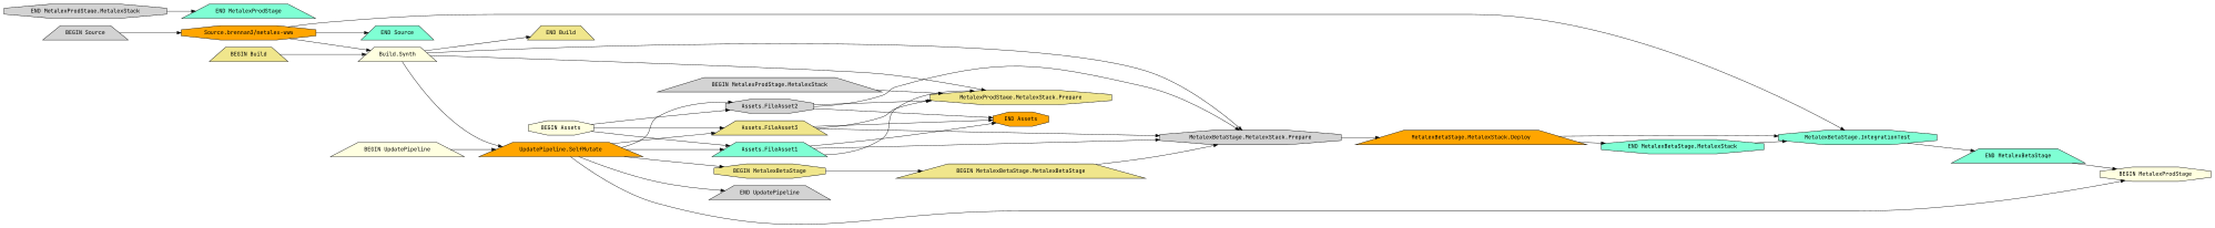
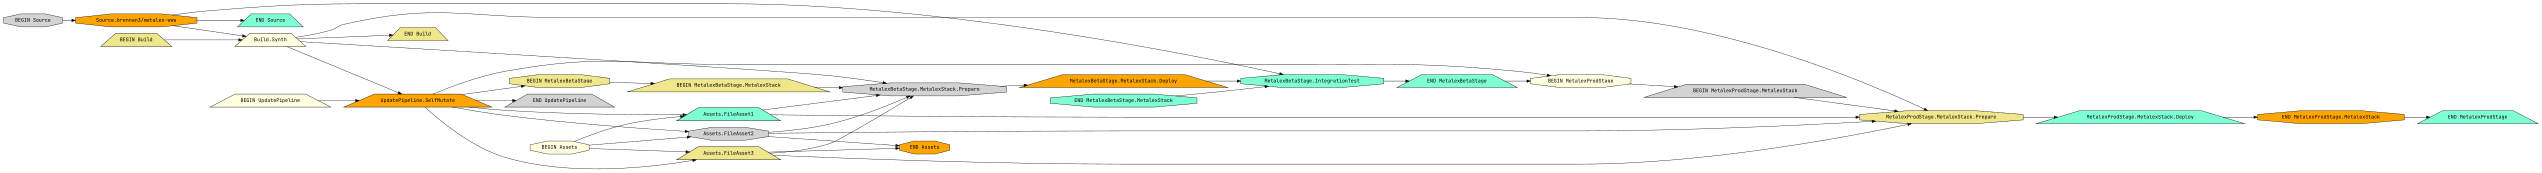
  digraph {
    fontname="JetBrains Mono"
    rankdir=LR
    node [fillcolor=aquamarine fontname="JetBrains Mono" shape=trapezium style=filled]
    edge [fontname="JetBrains Mono"]
    "BEGIN Build" [fillcolor=khaki]
    "Build.Synth" [fillcolor=lightyellow]
    "END Build" [fillcolor=khaki]
    "UpdatePipeline.SelfMutate" [fillcolor=orange]
    "MetalexBetaStage.MetalexStack.Prepare" [fillcolor=lightgrey shape=octagon]
    "MetalexProdStage.MetalexStack.Prepare" [fillcolor=khaki shape=octagon]
    "END UpdatePipeline" [fillcolor=lightgrey]
    "Assets.FileAsset1"
    "Assets.FileAsset2" [fillcolor=lightgrey shape=octagon]
    "Assets.FileAsset3" [fillcolor=khaki]
    "BEGIN MetalexBetaStage" [fillcolor=khaki shape=octagon]
    "BEGIN MetalexProdStage" [fillcolor=lightyellow shape=octagon]
    "MetalexBetaStage.MetalexStack.Deploy" [fillcolor=orange]
+   "MetalexProdStage.MetalexStack.Deploy"
    "Source.brennan3/metalex-www" [fillcolor=orange shape=octagon]
    "MetalexBetaStage.IntegrationTest" [shape=octagon]
    "END Source"
    "END MetalexBetaStage"
    "BEGIN UpdatePipeline" [fillcolor=lightyellow]
    "END Assets" [fillcolor=orange shape=octagon]
-   "BEGIN MetalexBetaStage.MetalexStack" [fillcolor=khaki label="BEGIN MetalexBetaStage.MetalexBetaStage"]
+   "BEGIN MetalexBetaStage.MetalexStack" [fillcolor=khaki]
    "BEGIN MetalexProdStage.MetalexStack" [fillcolor=lightgrey]
    "BEGIN Assets" [fillcolor=lightyellow shape=octagon]
    "END MetalexBetaStage.MetalexStack" [shape=octagon]
-   "END MetalexProdStage.MetalexStack" [fillcolor=lightgrey shape=octagon]
+   "END MetalexProdStage.MetalexStack" [fillcolor=orange shape=octagon]
    "END MetalexProdStage"
-   "BEGIN Source" [fillcolor=lightgrey]
+   "BEGIN Source" [fillcolor=lightgrey shape=octagon]
    "BEGIN Build" -> "Build.Synth"
    "Build.Synth" -> "END Build"
    "Build.Synth" -> "UpdatePipeline.SelfMutate"
    "Build.Synth" -> "MetalexBetaStage.MetalexStack.Prepare"
    "Build.Synth" -> "MetalexProdStage.MetalexStack.Prepare"
    "UpdatePipeline.SelfMutate" -> "END UpdatePipeline"
    "UpdatePipeline.SelfMutate" -> "Assets.FileAsset1"
    "UpdatePipeline.SelfMutate" -> "Assets.FileAsset2"
    "UpdatePipeline.SelfMutate" -> "Assets.FileAsset3"
    "UpdatePipeline.SelfMutate" -> "BEGIN MetalexBetaStage"
    "UpdatePipeline.SelfMutate" -> "BEGIN MetalexProdStage"
    "MetalexBetaStage.MetalexStack.Prepare" -> "MetalexBetaStage.MetalexStack.Deploy"
+   "MetalexProdStage.MetalexStack.Prepare" -> "MetalexProdStage.MetalexStack.Deploy"
    "Assets.FileAsset1" -> "MetalexBetaStage.MetalexStack.Prepare"
    "Assets.FileAsset1" -> "MetalexProdStage.MetalexStack.Prepare"
-   "Assets.FileAsset1" -> "END Assets"
    "Assets.FileAsset2" -> "MetalexBetaStage.MetalexStack.Prepare"
    "Assets.FileAsset2" -> "MetalexProdStage.MetalexStack.Prepare"
    "Assets.FileAsset2" -> "END Assets"
    "Assets.FileAsset3" -> "MetalexBetaStage.MetalexStack.Prepare"
    "Assets.FileAsset3" -> "MetalexProdStage.MetalexStack.Prepare"
    "Assets.FileAsset3" -> "END Assets"
    "BEGIN MetalexBetaStage" -> "BEGIN MetalexBetaStage.MetalexStack"
+   "BEGIN MetalexProdStage" -> "BEGIN MetalexProdStage.MetalexStack"
    "MetalexBetaStage.MetalexStack.Deploy" -> "MetalexBetaStage.IntegrationTest"
-   "MetalexBetaStage.MetalexStack.Deploy" -> "END MetalexBetaStage.MetalexStack"
+   "MetalexProdStage.MetalexStack.Deploy" -> "END MetalexProdStage.MetalexStack"
    "Source.brennan3/metalex-www" -> "Build.Synth"
    "Source.brennan3/metalex-www" -> "MetalexBetaStage.IntegrationTest"
    "Source.brennan3/metalex-www" -> "END Source"
    "MetalexBetaStage.IntegrationTest" -> "END MetalexBetaStage"
    "END MetalexBetaStage" -> "BEGIN MetalexProdStage"
    "BEGIN UpdatePipeline" -> "UpdatePipeline.SelfMutate"
    "BEGIN MetalexBetaStage.MetalexStack" -> "MetalexBetaStage.MetalexStack.Prepare"
    "BEGIN MetalexProdStage.MetalexStack" -> "MetalexProdStage.MetalexStack.Prepare"
    "BEGIN Assets" -> "Assets.FileAsset1"
    "BEGIN Assets" -> "Assets.FileAsset2"
    "BEGIN Assets" -> "Assets.FileAsset3"
    "END MetalexBetaStage.MetalexStack" -> "MetalexBetaStage.IntegrationTest"
    "END MetalexProdStage.MetalexStack" -> "END MetalexProdStage"
    "BEGIN Source" -> "Source.brennan3/metalex-www"
  }
